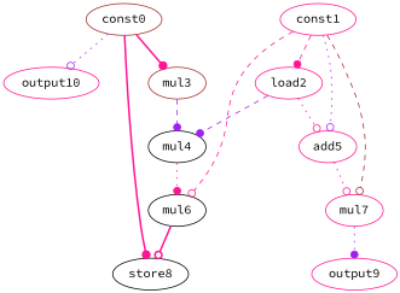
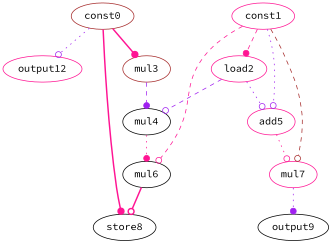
  digraph {
    fontname="Source Code Pro"
    node [color=deeppink fontname="Source Code Pro" opcode=mul]
    edge [arrowhead=dot color=deeppink fontname="Source Code Pro" operand=0 style=dotted]
    const0 [color=brown opcode=const]
    mul3 [color=brown]
    store8 [color=black opcode=store]
-   output10 [opcode=output]
+   output10 [opcode=output label=output12]
    mul4 [color=black]
    const1 [opcode=const]
    load2 [opcode=load]
    add5 [opcode=add]
    mul6 [color=black]
    mul7
-   output9 [opcode=output]
+   output9 [color=black opcode=output]
    const0 -> mul3 [style=bold]
    const0 -> store8 [style=bold]
    const0 -> output10 [arrowhead=odot color=purple]
    mul3 -> mul4 [color=purple operand=1 style=dashed]
    mul4 -> mul6 [operand=1]
    const1 -> load2 [style=dashed]
    const1 -> add5 [arrowhead=odot color=purple]
    const1 -> mul6 [arrowhead=odot style=dashed]
    const1 -> mul7 [arrowhead=odot color=brown style=dashed]
-   load2 -> mul4 [color=purple style=dashed]
-   load2 -> add5 [arrowhead=odot operand=1]
+   load2 -> mul4 [arrowhead=odot color=purple style=dashed]
+   load2 -> add5 [arrowhead=odot color=purple operand=1]
    add5 -> mul7 [arrowhead=odot operand=1]
    mul6 -> store8 [arrowhead=odot operand=1 style=bold]
    mul7 -> output9 [color=purple]
  }
